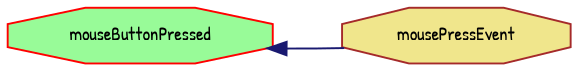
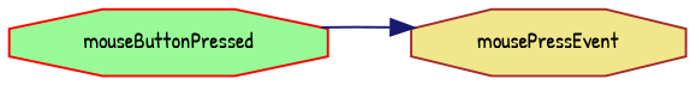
  digraph {
    rankdir=LR
    fontname="Patrick Hand"
    node [fontname="Patrick Hand" fontsize=10 shape=octagon style=filled]
    n1 [color=red fillcolor=palegreen fontcolor=black height=0.2 label=mouseButtonPressed width=0.4]
    n2 [color=brown fillcolor=khaki height=0.2 label=mousePressEvent width=0.4]
-   n1 -> n2 [color=midnightblue dir=back fontname="Patrick Hand" fontsize=10 labelfontname=Helvetica labelfontsize=10 style=solid]
+   n2 -> n1 [color=midnightblue dir=back fontname="Patrick Hand" fontsize=10 labelfontname=Helvetica labelfontsize=10 style=solid]
  }
